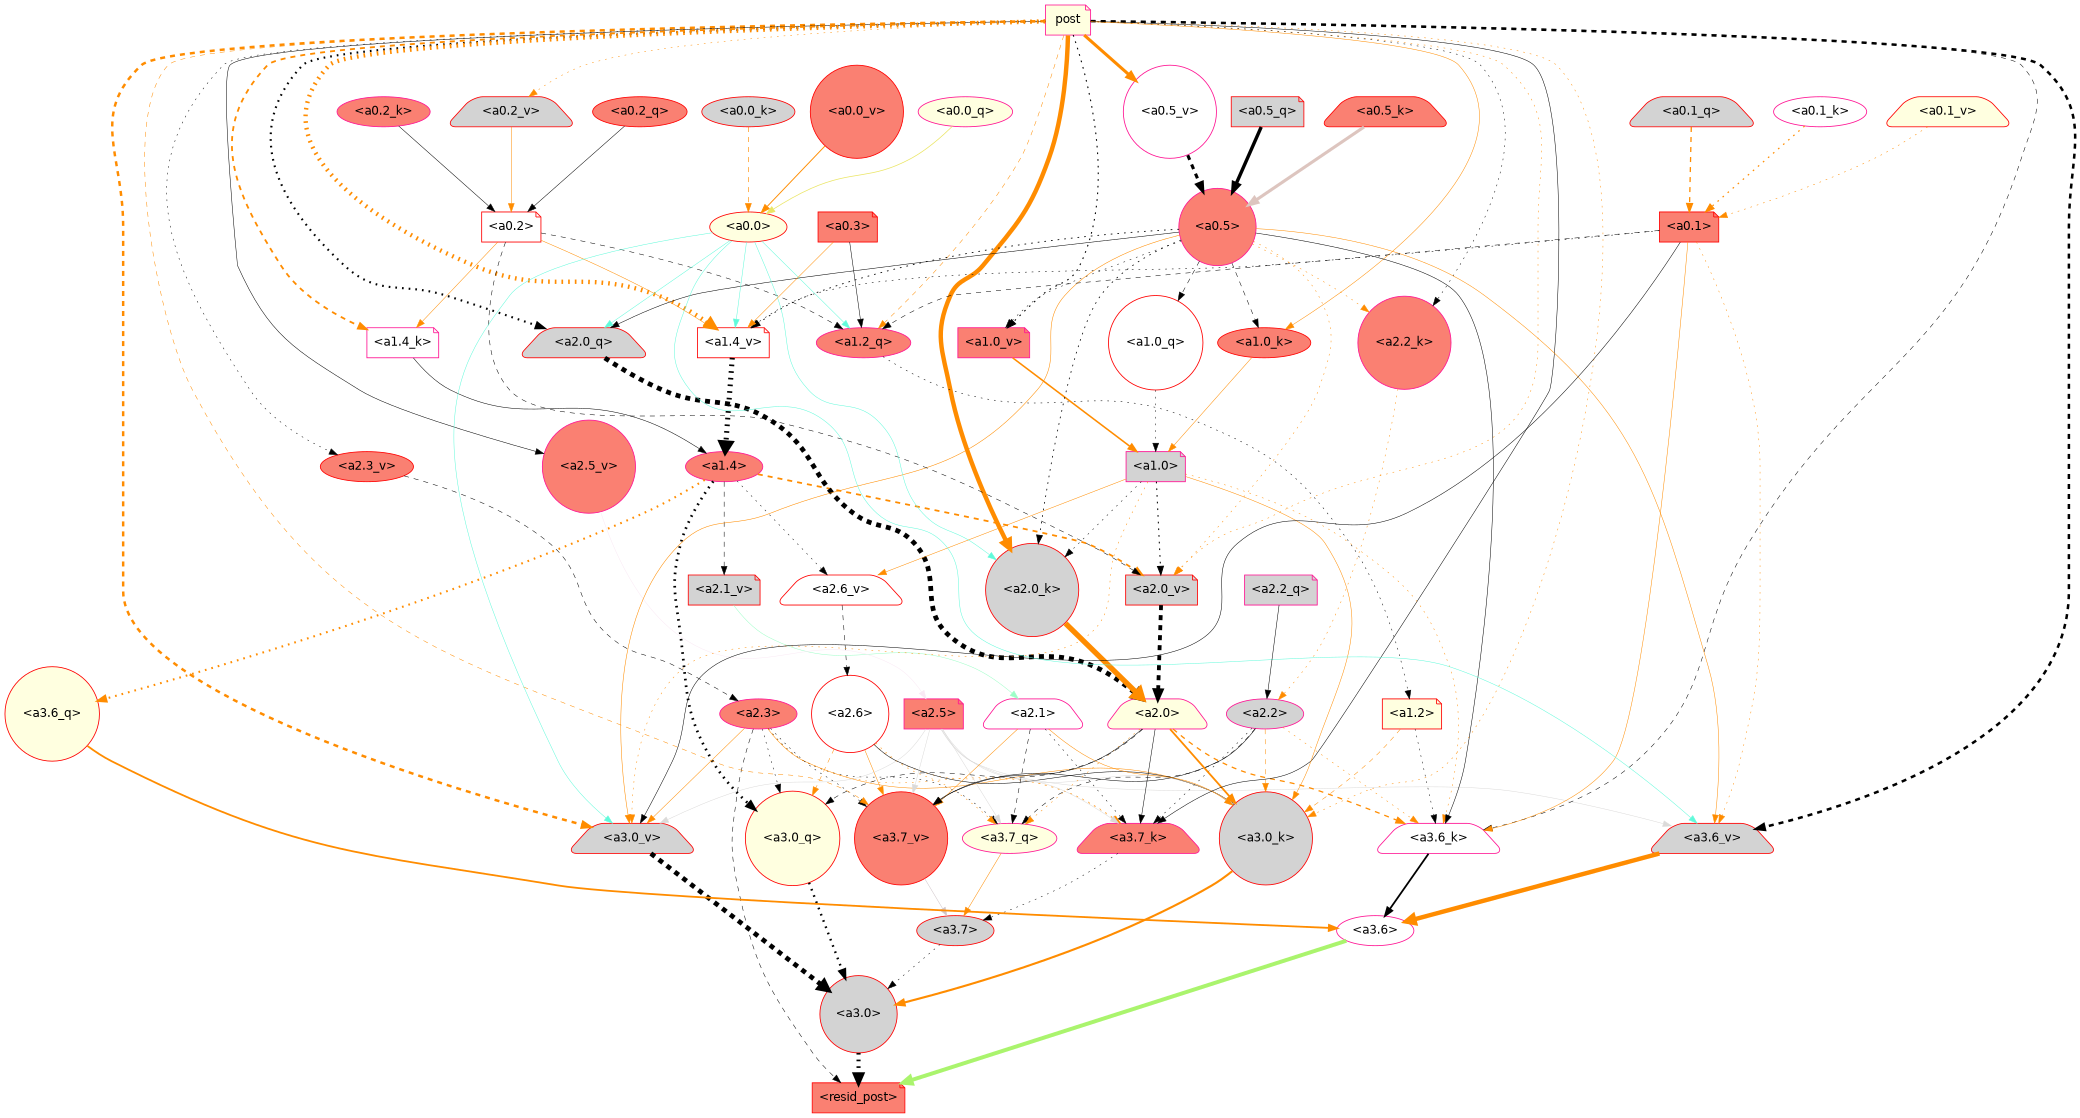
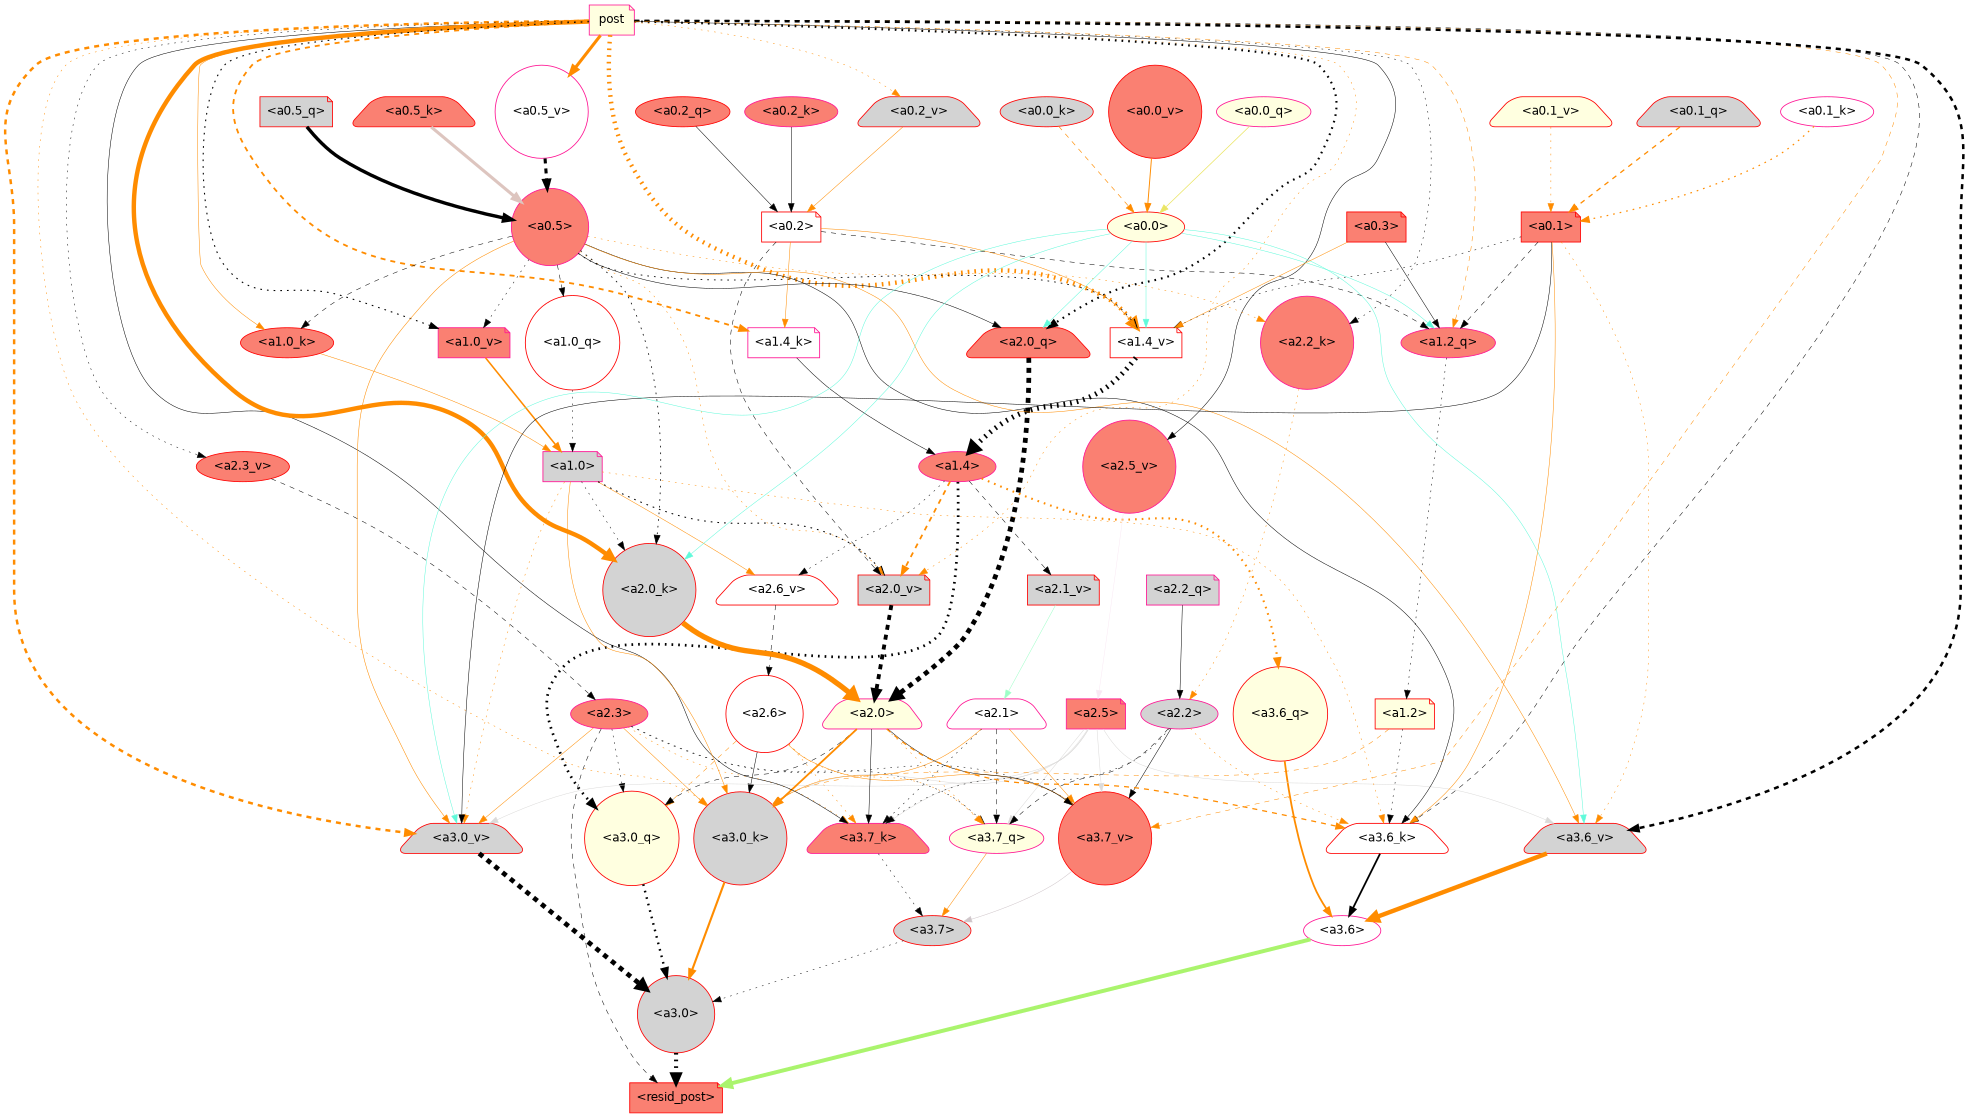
  strict digraph {
    splines=true
    node [color=red fillcolor=salmon fontname=Helvetica shape=ellipse style="filled, rounded"]
    edge [color=black penwidth=0.6 style=dotted]
    "<a3.7>" [fillcolor=lightgrey]
    "<a3.0>" [fillcolor=lightgrey shape=circle]
    "<resid_post>" [shape=note]
    "<a3.6>" [color=deeppink fillcolor=white]
    "<a2.3>" [color=deeppink]
    "<a3.7_q>" [color=deeppink fillcolor=lightyellow]
    "<a3.0_q>" [fillcolor=lightyellow shape=circle]
    "<a3.7_k>" [color=deeppink shape=trapezium]
    "<a3.0_k>" [fillcolor=lightgrey shape=circle]
    "<a3.7_v>" [shape=circle]
    "<a3.0_v>" [fillcolor=lightgrey shape=trapezium]
    "<a3.6_q>" [fillcolor=lightyellow shape=circle]
-   "<a3.6_k>" [color=deeppink fillcolor=white shape=trapezium]
+   "<a3.6_k>" [fillcolor=white shape=trapezium]
    "<a3.6_v>" [fillcolor=lightgrey shape=trapezium]
    "<a2.6>" [fillcolor=white shape=circle]
    "<a2.5>" [color=deeppink shape=note]
    "<a2.2>" [color=deeppink fillcolor=lightgrey]
    "<a2.1>" [color=deeppink fillcolor=white shape=trapezium]
    "<a2.0>" [color=deeppink fillcolor=lightyellow shape=trapezium]
    "<a1.4>" [color=deeppink]
    "<a2.6_v>" [fillcolor=white shape=trapezium]
    "<a2.1_v>" [fillcolor=lightgrey shape=note]
    "<a2.0_v>" [fillcolor=lightgrey shape=note]
    n24 [color=deeppink fillcolor=lightyellow label=post shape=note]
-   "<a2.0_q>" [fillcolor=lightgrey shape=trapezium]
+   "<a2.0_q>" [shape=trapezium]
    "<a2.2_k>" [color=deeppink shape=circle]
    "<a2.0_k>" [fillcolor=lightgrey shape=circle]
    "<a2.5_v>" [color=deeppink shape=circle]
    "<a2.3_v>"
    "<a1.2_q>" [color=deeppink]
    "<a1.4_k>" [color=deeppink fillcolor=white shape=note]
    "<a1.0_k>"
    "<a1.4_v>" [fillcolor=white shape=note]
    "<a1.0_v>" [color=deeppink shape=note]
    "<a0.5_v>" [color=deeppink fillcolor=white shape=circle]
    "<a0.2_v>" [fillcolor=lightgrey shape=trapezium]
    "<a1.2>" [fillcolor=lightyellow shape=note]
    "<a1.0>" [color=deeppink fillcolor=lightgrey shape=note]
    "<a0.5>" [color=deeppink shape=circle]
    "<a0.2>" [fillcolor=white shape=note]
    "<a1.0_q>" [fillcolor=white shape=circle]
    "<a0.1>" [shape=note]
    "<a0.0>" [fillcolor=lightyellow]
    "<a2.2_q>" [color=deeppink fillcolor=lightgrey shape=note]
    "<a0.3>" [shape=note]
    "<a0.5_q>" [fillcolor=lightgrey shape=note]
    "<a0.2_q>"
    "<a0.1_q>" [fillcolor=lightgrey shape=trapezium]
    "<a0.0_q>" [color=deeppink fillcolor=lightyellow]
    "<a0.5_k>" [shape=trapezium]
    "<a0.2_k>" [color=deeppink]
    "<a0.1_k>" [color=deeppink fillcolor=white]
    "<a0.0_k>" [fillcolor=lightgrey]
    "<a0.1_v>" [fillcolor=lightyellow shape=trapezium]
    "<a0.0_v>" [shape=circle]
    "<a3.7>" -> "<a3.0>"
    "<a3.0>" -> "<resid_post>" [penwidth=4.90053927898407]
    "<a3.6>" -> "<resid_post>" [color="#aaf46d" penwidth=4.753257989883423 style=""]
    "<a2.3>" -> "<resid_post>" [style=dashed]
    "<a2.3>" -> "<a3.7_q>"
    "<a2.3>" -> "<a3.0_q>"
    "<a2.3>" -> "<a3.7_k>" [color=darkorange]
    "<a2.3>" -> "<a3.0_k>" [color=darkorange style=bold]
    "<a2.3>" -> "<a3.7_v>"
    "<a2.3>" -> "<a3.0_v>" [color=darkorange style=bold]
    "<a3.7_q>" -> "<a3.7>" [color=darkorange style=bold]
    "<a3.0_q>" -> "<a3.0>" [penwidth=2.870753765106201]
    "<a3.7_k>" -> "<a3.7>"
    "<a3.0_k>" -> "<a3.0>" [color=darkorange penwidth=2.520303964614868 style=bold]
    "<a3.7_v>" -> "<a3.7>" [color="#cfc5c9" style=""]
    "<a3.0_v>" -> "<a3.0>" [penwidth=5.680712580680847 style=dashed]
    "<a3.6_q>" -> "<a3.6>" [color=darkorange penwidth=2.160832464694977 style=bold]
    "<a3.6_k>" -> "<a3.6>" [penwidth=2.13908451795578 style=bold]
    "<a3.6_v>" -> "<a3.6>" [color=darkorange penwidth=5.297133803367615 style=bold]
    "<a2.6>" -> "<a3.7_q>" [color=darkorange]
    "<a2.6>" -> "<a3.0_q>" [color=darkorange style=dashed]
    "<a2.6>" -> "<a3.7_k>" [color=darkorange]
    "<a2.6>" -> "<a3.0_k>" [style=bold]
    "<a2.6>" -> "<a3.7_v>" [color=darkorange style=bold]
    "<a2.5>" -> "<a3.7_q>" [color="#dbdad9" style=""]
    "<a2.5>" -> "<a3.7_k>" [color="#dbdad9" style=""]
    "<a2.5>" -> "<a3.0_k>" [color="#dbdad9" style=""]
    "<a2.5>" -> "<a3.7_v>" [color="#dbdad9" style=""]
    "<a2.5>" -> "<a3.0_v>" [color="#dbdad9" style=""]
    "<a2.5>" -> "<a3.6_v>" [color="#dbdad9" style=""]
    "<a2.2>" -> "<a3.7_q>" [style=dashed]
    "<a2.2>" -> "<a3.7_k>"
-   "<a2.2>" -> "<a3.0_k>" [color=darkorange style=dashed]
    "<a2.2>" -> "<a3.7_v>" [style=bold]
    "<a2.2>" -> "<a3.6_k>" [color=darkorange]
    "<a2.1>" -> "<a3.7_q>" [style=dashed]
    "<a2.1>" -> "<a3.7_k>"
    "<a2.1>" -> "<a3.0_k>" [color=darkorange style=bold]
    "<a2.1>" -> "<a3.7_v>" [color=darkorange style=bold]
    "<a2.0>" -> "<a3.7_q>" [color=darkorange]
    "<a2.0>" -> "<a3.0_q>" [style=dashed]
    "<a2.0>" -> "<a3.7_k>" [style=bold]
    "<a2.0>" -> "<a3.0_k>" [color=darkorange penwidth=2.172017753124237 style=bold]
    "<a2.0>" -> "<a3.7_v>" [style=bold]
    "<a2.0>" -> "<a3.6_k>" [color=darkorange penwidth=1.5348684191703796 style=dashed]
    "<a1.4>" -> "<a3.0_q>" [penwidth=3.2595192790031433]
    "<a1.4>" -> "<a3.6_q>" [color=darkorange penwidth=2.532623291015625]
    "<a1.4>" -> "<a2.6_v>"
    "<a1.4>" -> "<a2.1_v>" [style=dashed]
    "<a1.4>" -> "<a2.0_v>" [color=darkorange penwidth=2.1199009865522385 style=dashed]
    "<a2.6_v>" -> "<a2.6>" [style=dashed]
    "<a2.1_v>" -> "<a2.1>" [color="#9dfec7" style=""]
    "<a2.0_v>" -> "<a2.0>" [penwidth=4.592647075653076 style=dashed]
    n24 -> "<a3.7_k>" [style=bold]
    n24 -> "<a3.0_k>" [color=darkorange penwidth=0.6117386221885681]
    n24 -> "<a3.7_v>" [color=darkorange style=dashed]
    n24 -> "<a3.0_v>" [color=darkorange penwidth=2.969020187854767 style=dashed]
    n24 -> "<a3.6_k>" [style=dashed]
    n24 -> "<a3.6_v>" [penwidth=3.0186105966567993 style=dashed]
    n24 -> "<a2.0_v>" [color=darkorange]
    n24 -> "<a2.0_q>" [penwidth=2.5791755318641663]
    n24 -> "<a2.2_k>"
    n24 -> "<a2.0_k>" [color=darkorange penwidth=5.307481050491333 style=bold]
    n24 -> "<a2.5_v>" [style=bold]
    n24 -> "<a2.3_v>"
    n24 -> "<a1.2_q>" [color=darkorange style=dashed]
    n24 -> "<a1.4_k>" [color=darkorange penwidth=2.1839776039123535 style=dashed]
    n24 -> "<a1.0_k>" [color=darkorange style=bold]
    n24 -> "<a1.4_v>" [color=darkorange penwidth=5.2540810108184814]
    n24 -> "<a1.0_v>" [penwidth=1.3048751950263977]
    n24 -> "<a0.5_v>" [color=darkorange penwidth=3.7020363211631775 style=bold]
    n24 -> "<a0.2_v>" [color=darkorange]
    "<a2.0_q>" -> "<a2.0>" [penwidth=5.682948350906372 style=dashed]
    "<a2.2_k>" -> "<a2.2>" [color=darkorange]
    "<a2.0_k>" -> "<a2.0>" [color=darkorange penwidth=6.450693130493164 style=bold]
    "<a2.5_v>" -> "<a2.5>" [color="#f9e9f4" style=""]
    "<a2.3_v>" -> "<a2.3>" [style=dashed]
    "<a1.2_q>" -> "<a1.2>" [penwidth=0.6323684453964233]
    "<a1.4_k>" -> "<a1.4>" [style=bold]
    "<a1.0_k>" -> "<a1.0>" [color=darkorange style=bold]
    "<a1.4_v>" -> "<a1.4>" [penwidth=6.149721145629883]
    "<a1.0_v>" -> "<a1.0>" [color=darkorange penwidth=1.874430701136589 style=bold]
    "<a0.5_v>" -> "<a0.5>" [penwidth=3.717004656791687 style=dashed]
    "<a0.2_v>" -> "<a0.2>" [color=darkorange style=bold]
    "<a1.2>" -> "<a3.0_k>" [color=darkorange style=dashed]
    "<a1.2>" -> "<a3.6_k>"
    "<a1.0>" -> "<a3.0_k>" [color=darkorange style=bold]
    "<a1.0>" -> "<a3.0_v>" [color=darkorange]
    "<a1.0>" -> "<a3.6_k>" [color=darkorange]
    "<a1.0>" -> "<a2.6_v>" [color=darkorange style=bold]
    "<a1.0>" -> "<a2.0_v>" [penwidth=1.237271785736084]
    "<a1.0>" -> "<a2.0_k>"
    "<a0.5>" -> "<a3.0_v>" [color=darkorange penwidth=0.6409564018249512 style=bold]
    "<a0.5>" -> "<a3.6_k>" [style=bold]
    "<a0.5>" -> "<a3.6_v>" [color=darkorange style=bold]
    "<a0.5>" -> "<a2.0_v>" [color=darkorange]
    "<a0.5>" -> "<a2.0_q>" [style=bold]
    "<a0.5>" -> "<a2.2_k>" [color=darkorange]
    "<a0.5>" -> "<a2.0_k>" [penwidth=0.9355769157409668]
    "<a0.5>" -> "<a1.0_k>" [style=dashed]
    "<a0.5>" -> "<a1.4_v>" [penwidth=1.016412615776062]
    "<a0.5>" -> "<a1.0_v>"
    "<a0.5>" -> "<a1.0_q>" [style=dashed]
    "<a0.2>" -> "<a2.0_v>" [style=dashed]
    "<a0.2>" -> "<a1.2_q>" [style=dashed]
    "<a0.2>" -> "<a1.4_k>" [color=darkorange style=bold]
    "<a0.2>" -> "<a1.4_v>" [color=darkorange style=bold]
    "<a1.0_q>" -> "<a1.0>"
    "<a0.1>" -> "<a3.0_v>" [style=bold]
    "<a0.1>" -> "<a3.6_k>" [color=darkorange style=bold]
    "<a0.1>" -> "<a3.6_v>" [color=darkorange]
    "<a0.1>" -> "<a1.2_q>" [style=dashed]
    "<a0.1>" -> "<a1.4_v>" [penwidth=0.6440334320068359]
    "<a0.0>" -> "<a3.0_v>" [color="#60fada" style=""]
    "<a0.0>" -> "<a3.6_v>" [color="#60fada" style=""]
    "<a0.0>" -> "<a2.0_q>" [color="#60fada" style=""]
    "<a0.0>" -> "<a2.0_k>" [color="#60fada" style=""]
    "<a0.0>" -> "<a1.2_q>" [color="#60fada" style=""]
    "<a0.0>" -> "<a1.4_v>" [color="#60fada" style=""]
    "<a2.2_q>" -> "<a2.2>" [style=bold]
    "<a0.3>" -> "<a1.2_q>" [style=bold]
    "<a0.3>" -> "<a1.4_v>" [color=darkorange style=bold]
    "<a0.5_q>" -> "<a0.5>" [penwidth=4.096640631556511 style=bold]
    "<a0.2_q>" -> "<a0.2>" [penwidth=0.6005611419677734 style=bold]
    "<a0.1_q>" -> "<a0.1>" [color=darkorange penwidth=1.5538761615753174 style=dashed]
    "<a0.0_q>" -> "<a0.0>" [color="#eae564" penwidth=0.8876461982727051 style=""]
    "<a0.5_k>" -> "<a0.5>" [color="#ddc5bf" penwidth=3.7383413314819336 style=""]
    "<a0.2_k>" -> "<a0.2>" [style=bold]
    "<a0.1_k>" -> "<a0.1>" [color=darkorange penwidth=1.4667291641235352]
    "<a0.0_k>" -> "<a0.0>" [color=darkorange penwidth=0.7793014049530029 style=dashed]
    "<a0.1_v>" -> "<a0.1>" [color=darkorange penwidth=0.6493067741394043]
    "<a0.0_v>" -> "<a0.0>" [color=darkorange penwidth=1.1432268619537354 style=bold]
  }
